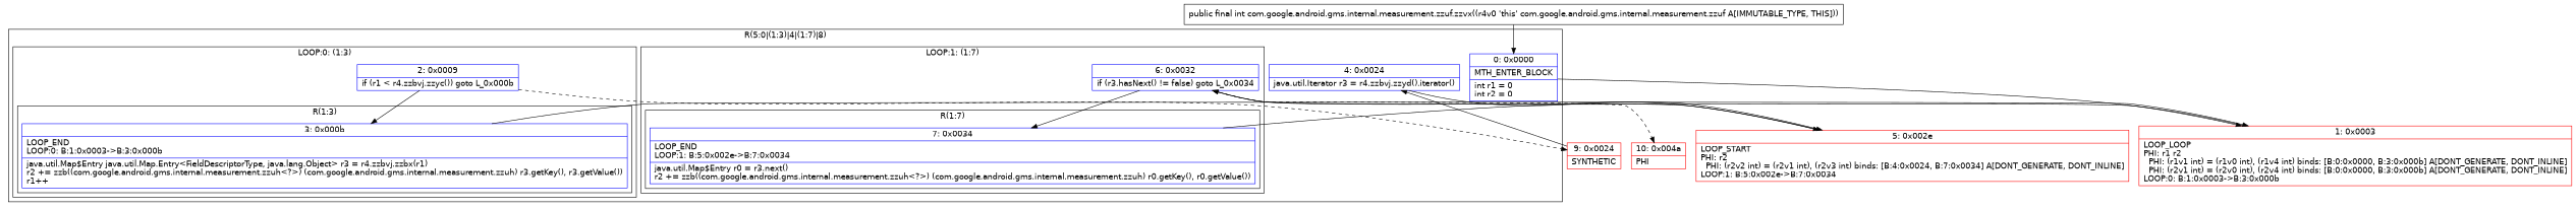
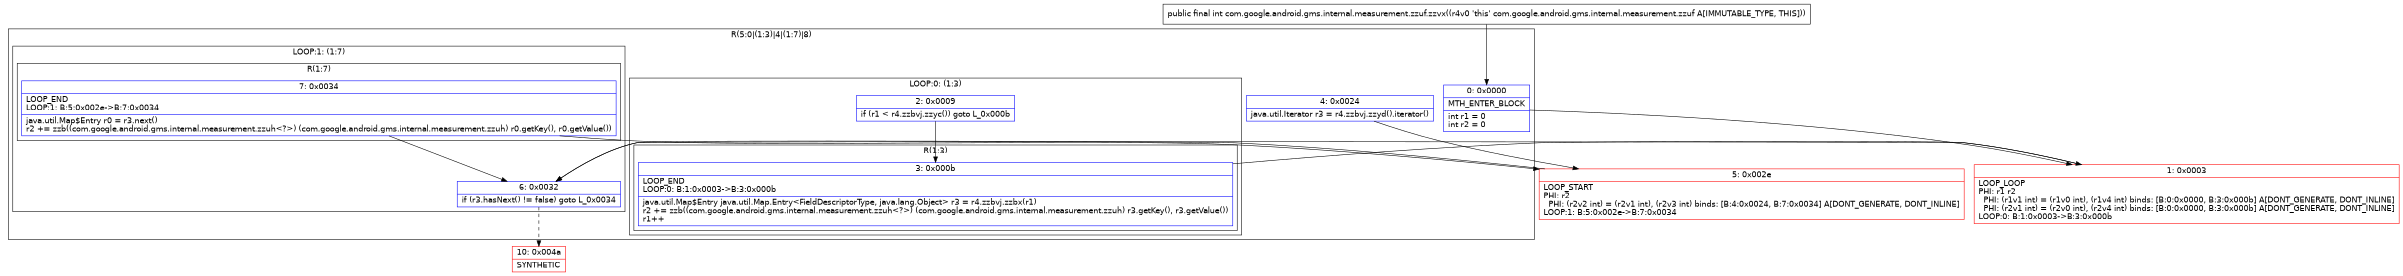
  digraph {
    fontname="DejaVu Sans"
    node [color=blue fontname="DejaVu Sans" shape=record]
    edge [fontname="DejaVu Sans"]
    n1 [label="{3\:\ 0x000b|LOOP_END\lLOOP:0: B:1:0x0003\-\>B:3:0x000b\l|java.util.Map$Entry java.util.Map.Entry\<FieldDescriptorType, java.lang.Object\> r3 = r4.zzbvj.zzbx(r1)\lr2 += zzb((com.google.android.gms.internal.measurement.zzuh\<?\>) (com.google.android.gms.internal.measurement.zzuh) r3.getKey(), r3.getValue())\lr1++\l}"]
    n2 [label="{2\:\ 0x0009|if (r1 \< r4.zzbvj.zzyc()) goto L_0x000b\l}"]
    n3 [label="{7\:\ 0x0034|LOOP_END\lLOOP:1: B:5:0x002e\-\>B:7:0x0034\l|java.util.Map$Entry r0 = r3.next()\lr2 += zzb((com.google.android.gms.internal.measurement.zzuh\<?\>) (com.google.android.gms.internal.measurement.zzuh) r0.getKey(), r0.getValue())\l}"]
    n4 [label="{6\:\ 0x0032|if (r3.hasNext() != false) goto L_0x0034\l}"]
    n5 [label="{0\:\ 0x0000|MTH_ENTER_BLOCK\l|int r1 = 0\lint r2 = 0\l}"]
    n6 [label="{4\:\ 0x0024|java.util.Iterator r3 = r4.zzbvj.zzyd().iterator()\l}"]
    n7 [color=red label="{1\:\ 0x0003|LOOP_LOOP\lPHI: r1 r2 \l  PHI: (r1v1 int) = (r1v0 int), (r1v4 int) binds: [B:0:0x0000, B:3:0x000b] A[DONT_GENERATE, DONT_INLINE]\l  PHI: (r2v1 int) = (r2v0 int), (r2v4 int) binds: [B:0:0x0000, B:3:0x000b] A[DONT_GENERATE, DONT_INLINE]\lLOOP:0: B:1:0x0003\-\>B:3:0x000b\l}"]
-   n8 [color=red label="{9\:\ 0x0024|SYNTHETIC\l}"]
    n9 [color=red label="{5\:\ 0x002e|LOOP_START\lPHI: r2 \l  PHI: (r2v2 int) = (r2v1 int), (r2v3 int) binds: [B:4:0x0024, B:7:0x0034] A[DONT_GENERATE, DONT_INLINE]\lLOOP:1: B:5:0x002e\-\>B:7:0x0034\l}"]
-   n10 [color=red label="{10\:\ 0x004a|PHI\l}"]
+   n10 [color=red label="{10\:\ 0x004a|SYNTHETIC\l}"]
    n11 [label="{public final int com.google.android.gms.internal.measurement.zzuf.zzvx((r4v0 'this' com.google.android.gms.internal.measurement.zzuf A[IMMUTABLE_TYPE, THIS])) }" color=""]
    subgraph cluster_1 {
      label="R(5:0|(1:3)|4|(1:7)|8)"
      n5
      n6
      subgraph cluster_2 {
        label="LOOP:0: (1:3)"
        n2
        subgraph cluster_3 {
          label="R(1:3)"
          n1
        }
      }
      subgraph cluster_4 {
        label="LOOP:1: (1:7)"
        n4
        subgraph cluster_5 {
          label="R(1:7)"
          n3
        }
      }
    }
    n1 -> n7
    n2 -> n1
-   n2 -> n8 [style=dashed]
    n3 -> n9
-   n4 -> n3
+   n3 -> n4
    n4 -> n10 [style=dashed]
    n5 -> n7
    n6 -> n9
    n7 -> n4
-   n8 -> n6
    n9 -> n4
    n11 -> n5
  }
